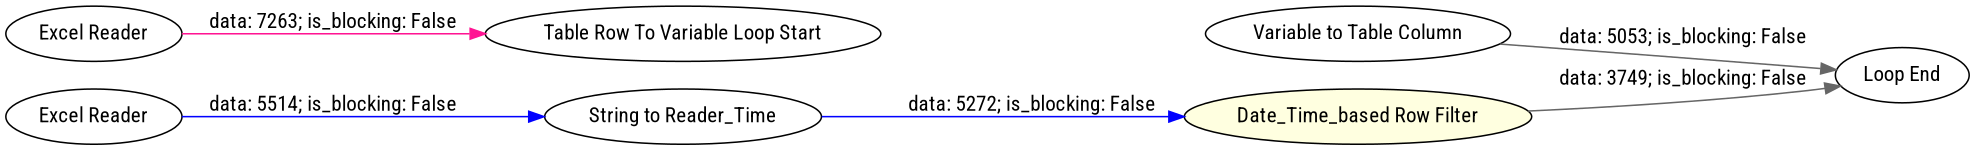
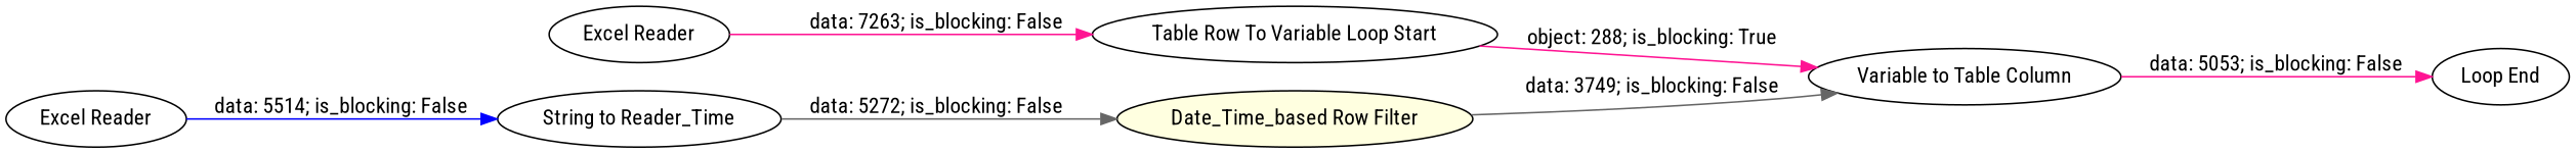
  digraph {
    fontname="Roboto Condensed"
    rankdir=LR
    node [fillcolor=white fontname="Roboto Condensed" style=filled]
    edge [color=gray40 fontname="Roboto Condensed"]
    n1 [fillcolor=lightyellow label="Date_Time_based Row Filter"]
    n2 [label="Variable to Table Column"]
    n3 [label="Loop End"]
    n4 [label="Table Row To Variable Loop Start"]
    n5 [label="Excel Reader"]
    n6 [label="Excel Reader"]
    n7 [label="String to Reader_Time"]
-   n1 -> n3 [label="data: 3749; is_blocking: False"]
-   n2 -> n3 [label="data: 5053; is_blocking: False"]
+   n1 -> n2 [label="data: 3749; is_blocking: False"]
+   n2 -> n3 [color=deeppink label="data: 5053; is_blocking: False"]
+   n4 -> n2 [color=deeppink label="object: 288; is_blocking: True"]
    n5 -> n4 [color=deeppink label="data: 7263; is_blocking: False"]
    n6 -> n7 [color=blue label="data: 5514; is_blocking: False"]
-   n7 -> n1 [color=blue label="data: 5272; is_blocking: False"]
+   n7 -> n1 [label="data: 5272; is_blocking: False"]
  }
